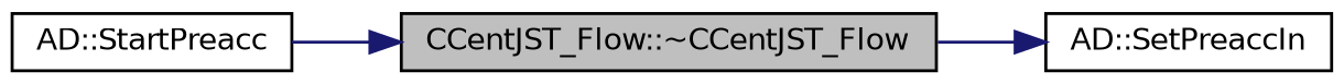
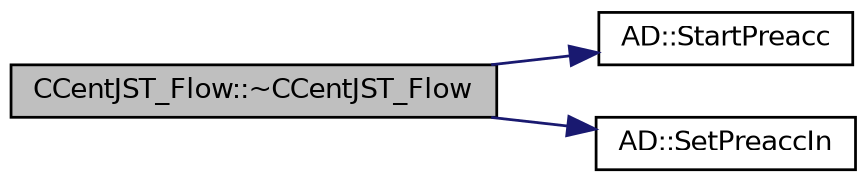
  digraph {
    rankdir=LR
    node [color=black fillcolor=white fontname=Helvetica fontsize=10 shape=record style=filled]
    edge [color=midnightblue fontname=Helvetica fontsize=10 labelfontname=Helvetica labelfontsize=10 style=solid]
    n1 [fillcolor=grey75 fontcolor=black height=0.2 label="CCentJST_Flow::~CCentJST_Flow" width=0.4]
    n2 [height=0.2 label="AD::StartPreacc" width=0.4]
    n3 [height=0.2 label="AD::SetPreaccIn" width=0.4]
-   n2 -> n1
+   n1 -> n2
    n1 -> n3
  }
